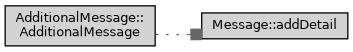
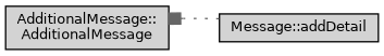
  digraph {
    rankdir=LR
    node [color=black fillcolor=lightgrey fontname=Helvetica fontsize=10 shape=record style=filled]
    n1 [fontcolor=black height=0.2 label="AdditionalMessage::\lAdditionalMessage" width=0.4]
    n2 [height=0.2 label="Message::addDetail" width=0.4]
-   n1 -> n2 [color=gray40 fontname=Helvetica fontsize=10 labelfontname=Helvetica labelfontsize=10 style=dotted arrowhead=box]
+   n2 -> n1 [color=gray40 fontname=Helvetica fontsize=10 labelfontname=Helvetica labelfontsize=10 style=dotted arrowhead=box]
  }
